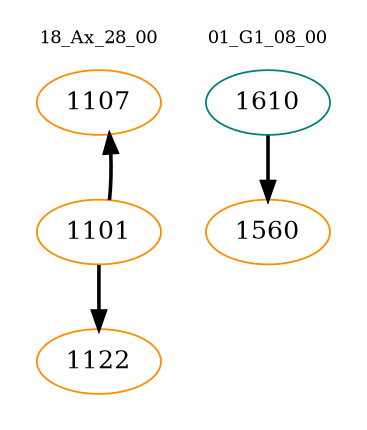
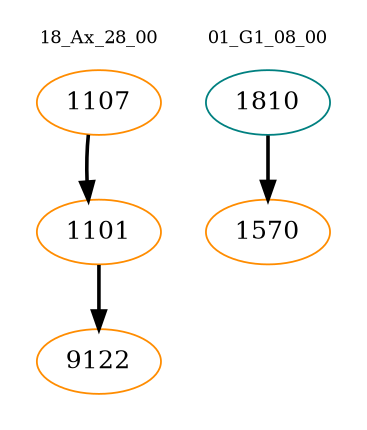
  digraph {
    node [color=darkorange]
    edge [color=black style=bold]
    n1 [label=1107]
    n2 [label=1101]
-   n3 [label=1122]
-   n4 [color=teal label=1610]
-   n5 [label=1560]
+   n3 [label=9122]
+   n4 [color=teal label=1810]
+   n5 [label=1570]
    subgraph cluster_1 {
      color=white
      fontsize=10
      label="18_Ax_28_00"
      n1
      n2
      n3
    }
    subgraph cluster_2 {
      color=white
      fontsize=10
      label="01_G1_08_00"
      n4
      n5
    }
-   n2 -> n1
+   n1 -> n2
    n2 -> n3
    n4 -> n5
  }
